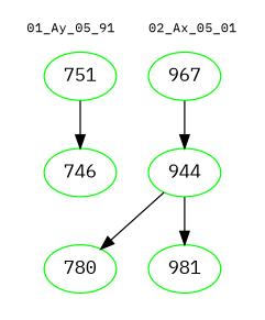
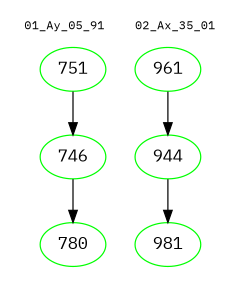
  digraph {
    fontname="IBM Plex Mono"
    node [color=green fontname="IBM Plex Mono"]
    edge [color=black fontname="IBM Plex Mono"]
    n1 [label=751]
    n2 [label=746]
    n3 [label=780]
-   n4 [label=967]
+   n4 [label=961]
    n5 [label=944]
    n6 [label=981]
    subgraph cluster_1 {
      color=white
      fontsize=10
      label="01_Ay_05_91"
      n1
      n2
      n3
    }
    subgraph cluster_2 {
      color=white
      fontsize=10
-     label="02_Ax_05_01"
+     label="02_Ax_35_01"
      n4
      n5
      n6
    }
    n1 -> n2
-   n5 -> n3
+   n2 -> n3
    n4 -> n5
    n5 -> n6
  }
